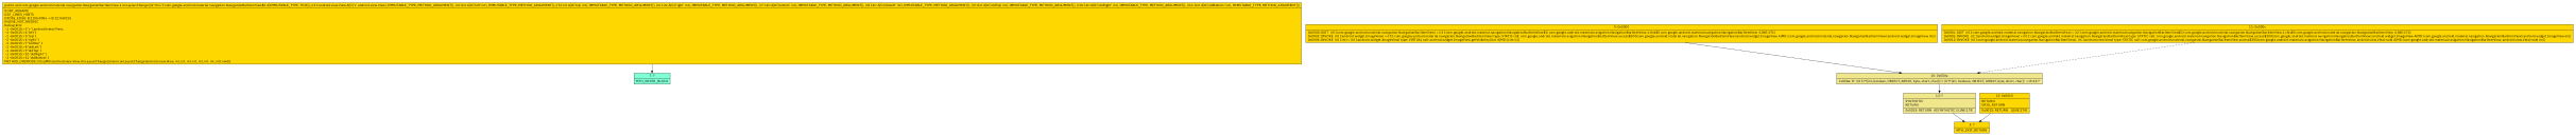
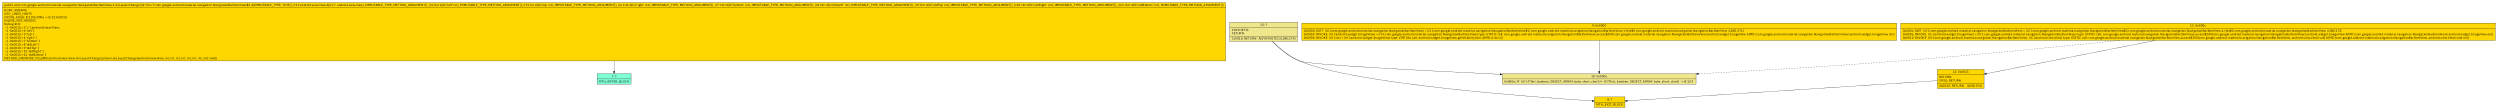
  digraph {
    fontname="IBM Plex Sans"
    node [fillcolor=gold fontname="IBM Plex Sans" shape=record style=filled]
    edge [fontname="IBM Plex Sans"]
    n1 [fillcolor=aquamarine label="{7\:\ ?|MTH_ENTER_BLOCK\l}"]
    n2 [label="{9\:\ 0x0000|0x0000: IGET  (r0 I:com.google.android.material.navigation.NavigationBarItemView) = (r2 I:com.google.android.material.navigation.NavigationBarItemView$1) com.google.android.material.navigation.NavigationBarItemView.1.this$0 com.google.android.material.navigation.NavigationBarItemView  (LINE:171)\l0x0002: INVOKE  (r0 I:android.widget.ImageView) = (r0 I:com.google.android.material.navigation.NavigationBarItemView) type: STATIC call: com.google.android.material.navigation.NavigationBarItemView.access$200(com.google.android.material.navigation.NavigationBarItemView):android.widget.ImageView A[MD:(com.google.android.material.navigation.NavigationBarItemView):android.widget.ImageView (m)]\l0x0006: INVOKE  (r0 I:int) = (r0 I:android.widget.ImageView) type: VIRTUAL call: android.widget.ImageView.getVisibility():int A[MD:():int (c)]\l}"]
    n3 [fillcolor=khaki label="{10\:\ 0x000a|0x000a: IF  (r0 I:??[int, boolean, OBJECT, ARRAY, byte, short, char]) != (0 ??[int, boolean, OBJECT, ARRAY, byte, short, char])  \-\> B:13:? \l}"]
    n4 [fillcolor=khaki label="{13\:\ ?|SYNTHETIC\lRETURN\l|0x0015: RETURN   A[SYNTHETIC] (LINE:174)\l}"]
    n5 [label="{11\:\ 0x000c|0x000c: IGET  (r0 I:com.google.android.material.navigation.NavigationBarItemView) = (r2 I:com.google.android.material.navigation.NavigationBarItemView$1) com.google.android.material.navigation.NavigationBarItemView.1.this$0 com.google.android.material.navigation.NavigationBarItemView  (LINE:172)\l0x000e: INVOKE  (r1 I:android.widget.ImageView) = (r0 I:com.google.android.material.navigation.NavigationBarItemView) type: STATIC call: com.google.android.material.navigation.NavigationBarItemView.access$200(com.google.android.material.navigation.NavigationBarItemView):android.widget.ImageView A[MD:(com.google.android.material.navigation.NavigationBarItemView):android.widget.ImageView (m)]\l0x0012: INVOKE  (r0 I:com.google.android.material.navigation.NavigationBarItemView), (r1 I:android.view.View) type: STATIC call: com.google.android.material.navigation.NavigationBarItemView.access$300(com.google.android.material.navigation.NavigationBarItemView, android.view.View):void A[MD:(com.google.android.material.navigation.NavigationBarItemView, android.view.View):void (m)]\l}"]
    n6 [label="{12\:\ 0x0015|RETURN\lORIG_RETURN\l|0x0015: RETURN    (LINE:174)\l}"]
-   n7 [label="{8\:\ ?|MTH_EXIT_RETURN\l}"]
+   n7 [label="{8\:\ ?|MTH_EXIT_BLOCK\l}"]
    n8 [label="{public void com.google.android.material.navigation.NavigationBarItemView.1.onLayoutChange((r2 'this' I:com.google.android.material.navigation.NavigationBarItemView$1 A[IMMUTABLE_TYPE, THIS]), (r3 I:android.view.View A[D('v' android.view.View), IMMUTABLE_TYPE, METHOD_ARGUMENT]), (r4 I:int A[D('left' int), IMMUTABLE_TYPE, METHOD_ARGUMENT]), (r5 I:int A[D('top' int), IMMUTABLE_TYPE, METHOD_ARGUMENT]), (r6 I:int A[D('right' int), IMMUTABLE_TYPE, METHOD_ARGUMENT]), (r7 I:int A[D('bottom' int), IMMUTABLE_TYPE, METHOD_ARGUMENT]), (r8 I:int A[D('oldLeft' int), IMMUTABLE_TYPE, METHOD_ARGUMENT]), (r9 I:int A[D('oldTop' int), IMMUTABLE_TYPE, METHOD_ARGUMENT]), (r10 I:int A[D('oldRight' int), IMMUTABLE_TYPE, METHOD_ARGUMENT]), (r11 I:int A[D('oldBottom' int), IMMUTABLE_TYPE, METHOD_ARGUMENT]))  | DONT_RENAME\lUSE_LINES_HINTS\lCROSS_EDGE: B:10:0x000a \-\> B:12:0x0015\lINLINE_NOT_NEEDED\lDebug Info:\l  \-1 \-0x0015: r3 'v' Landroid\/view\/View;\l  \-1 \-0x0015: r4 'left' I\l  \-1 \-0x0015: r5 'top' I\l  \-1 \-0x0015: r6 'right' I\l  \-1 \-0x0015: r7 'bottom' I\l  \-1 \-0x0015: r8 'oldLeft' I\l  \-1 \-0x0015: r9 'oldTop' I\l  \-1 \-0x0015: r10 'oldRight' I\l  \-1 \-0x0015: r11 'oldBottom' I\lMETHOD_OVERRIDE: [ClspMth\{android.view.View.OnLayoutChangeListener.onLayoutChange(android.view.View, int, int, int, int, int, int, int, int):void\}]\l}"]
    n2 -> n3
-   n3 -> n4
+   n4 -> n3
    n4 -> n7
    n5 -> n3 [style=dashed]
+   n5 -> n6
    n6 -> n7
    n8 -> n1
  }
